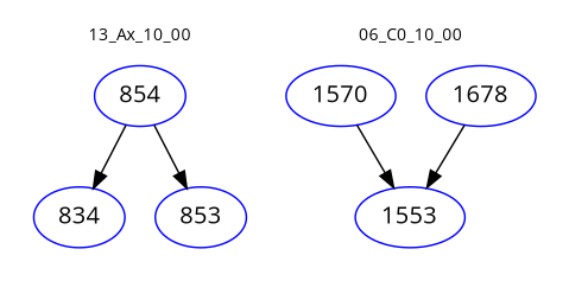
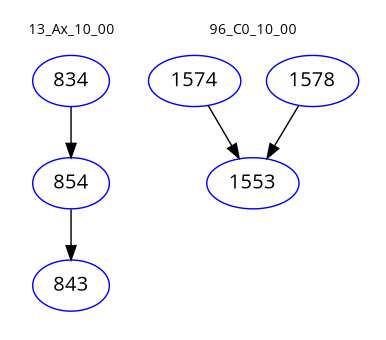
  digraph {
    fontname="Open Sans"
    node [color=blue fontname="Open Sans"]
    edge [color=black fontname="Open Sans"]
    n1 [label=854]
    n2 [label=834]
-   n3 [label=853]
-   n4 [label=1678]
+   n3 [label=843]
+   n4 [label=1578]
    n5 [label=1553]
-   n6 [label=1570]
+   n6 [label=1574]
    subgraph cluster_1 {
      color=white
      fontsize=10
      label="13_Ax_10_00"
      n1
      n2
      n3
    }
    subgraph cluster_2 {
      color=white
      fontsize=10
-     label="06_C0_10_00"
+     label="96_C0_10_00"
      n4
      n5
      n6
    }
-   n1 -> n2
+   n2 -> n1
    n1 -> n3
    n4 -> n5
    n6 -> n5
  }
